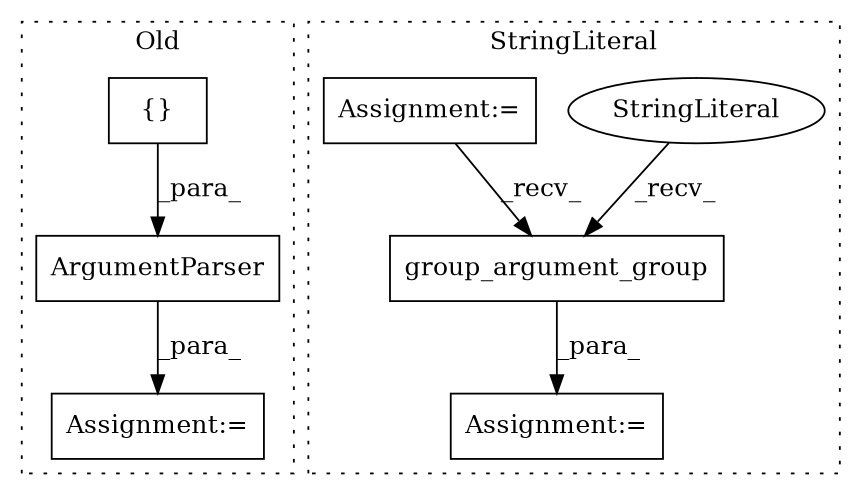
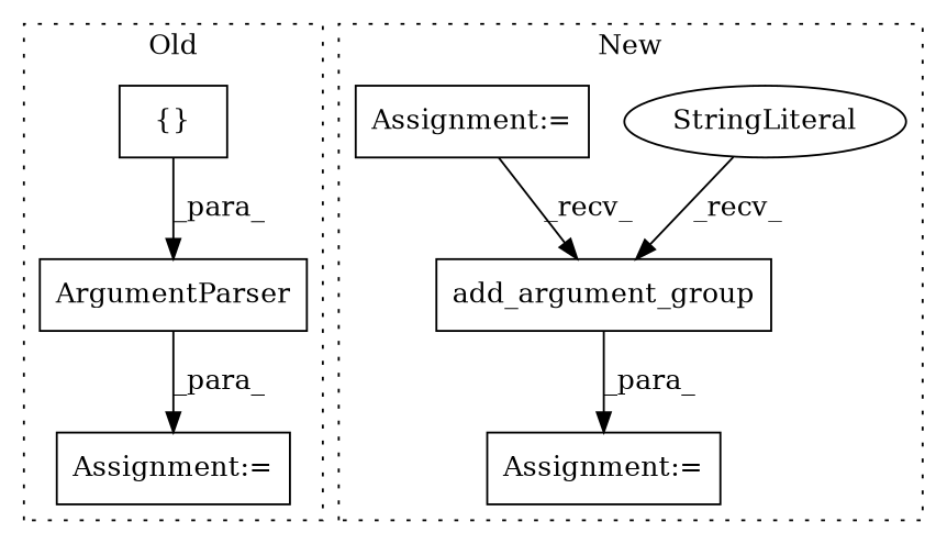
  digraph {
    node [a=7 l=1 shape=box]
    n1 [a=32 l="15,1" label=ArgumentParser s="7800,7839"]
    n2 [a=4 l="1,1" label="{}" s="7824,7838"]
    n3 [label="Assignment:=" s=7790]
-   n4 [a=32 l="19,1" label=group_argument_group s="7827,7860"]
+   n4 [a=32 l="19,1" label=add_argument_group s="7827,7860"]
    n5 [a=45 l=14 label=StringLiteral s=7846 shape=ellipse]
    n6 [label="Assignment:=" s=7812]
    n7 [l=13 label="Assignment:=" s=7787]
    subgraph cluster_1 {
      label=Old
      style=dotted
      n1
      n2
      n3
    }
    subgraph cluster_2 {
-     label=StringLiteral
+     label=New
      style=dotted
      n4
      n5
      n6
      n7
    }
    n1 -> n3 [label=_para_]
    n2 -> n1 [label=_para_]
    n4 -> n6 [label=_para_]
    n5 -> n4 [label=_recv_]
    n7 -> n4 [label=_recv_]
  }
